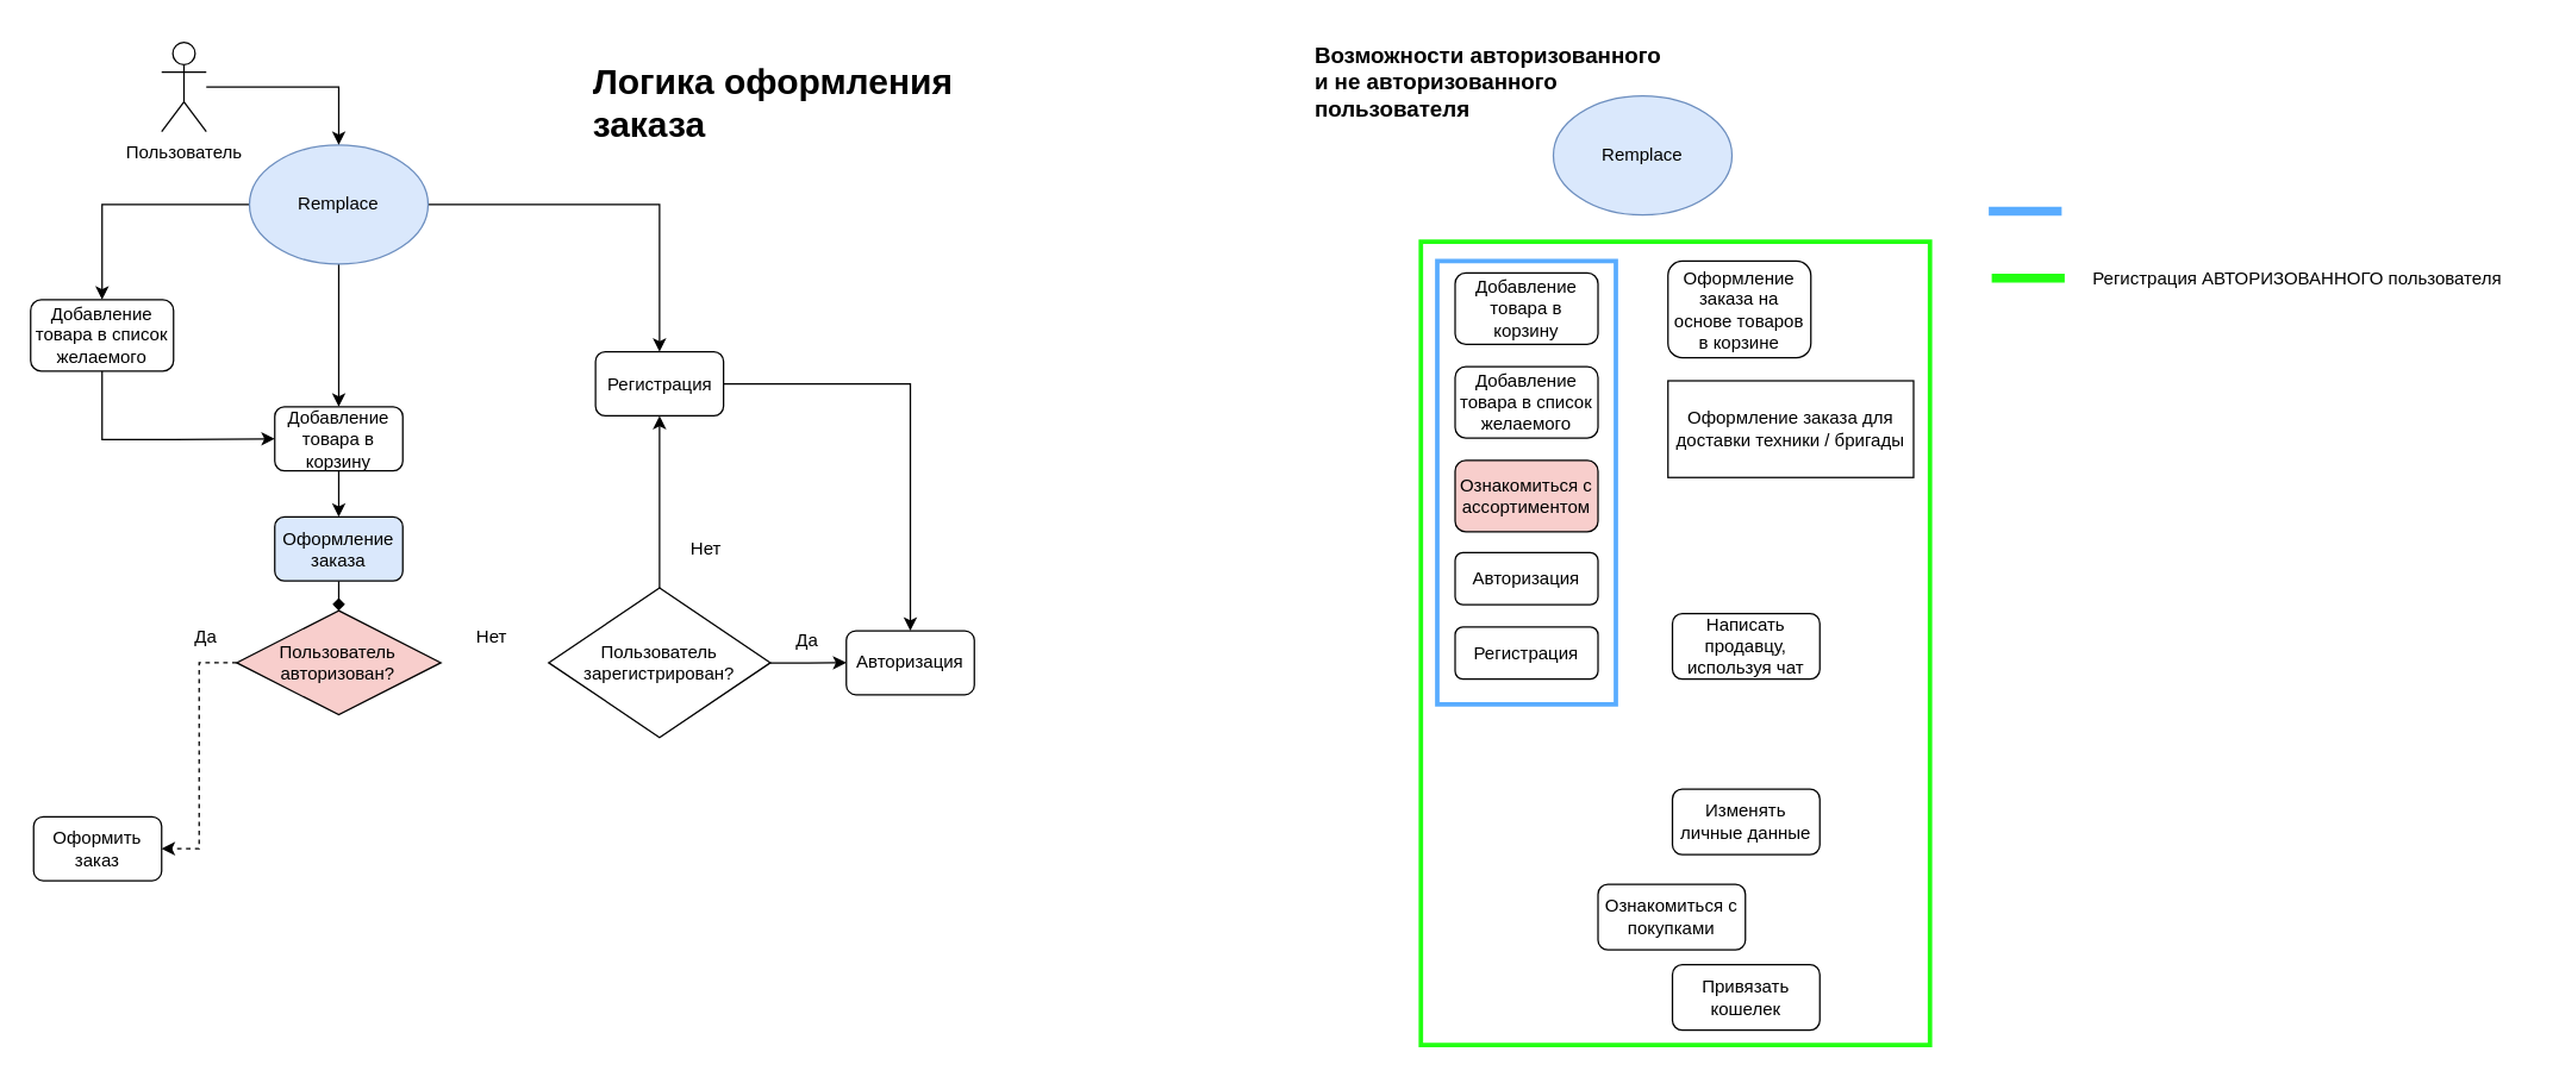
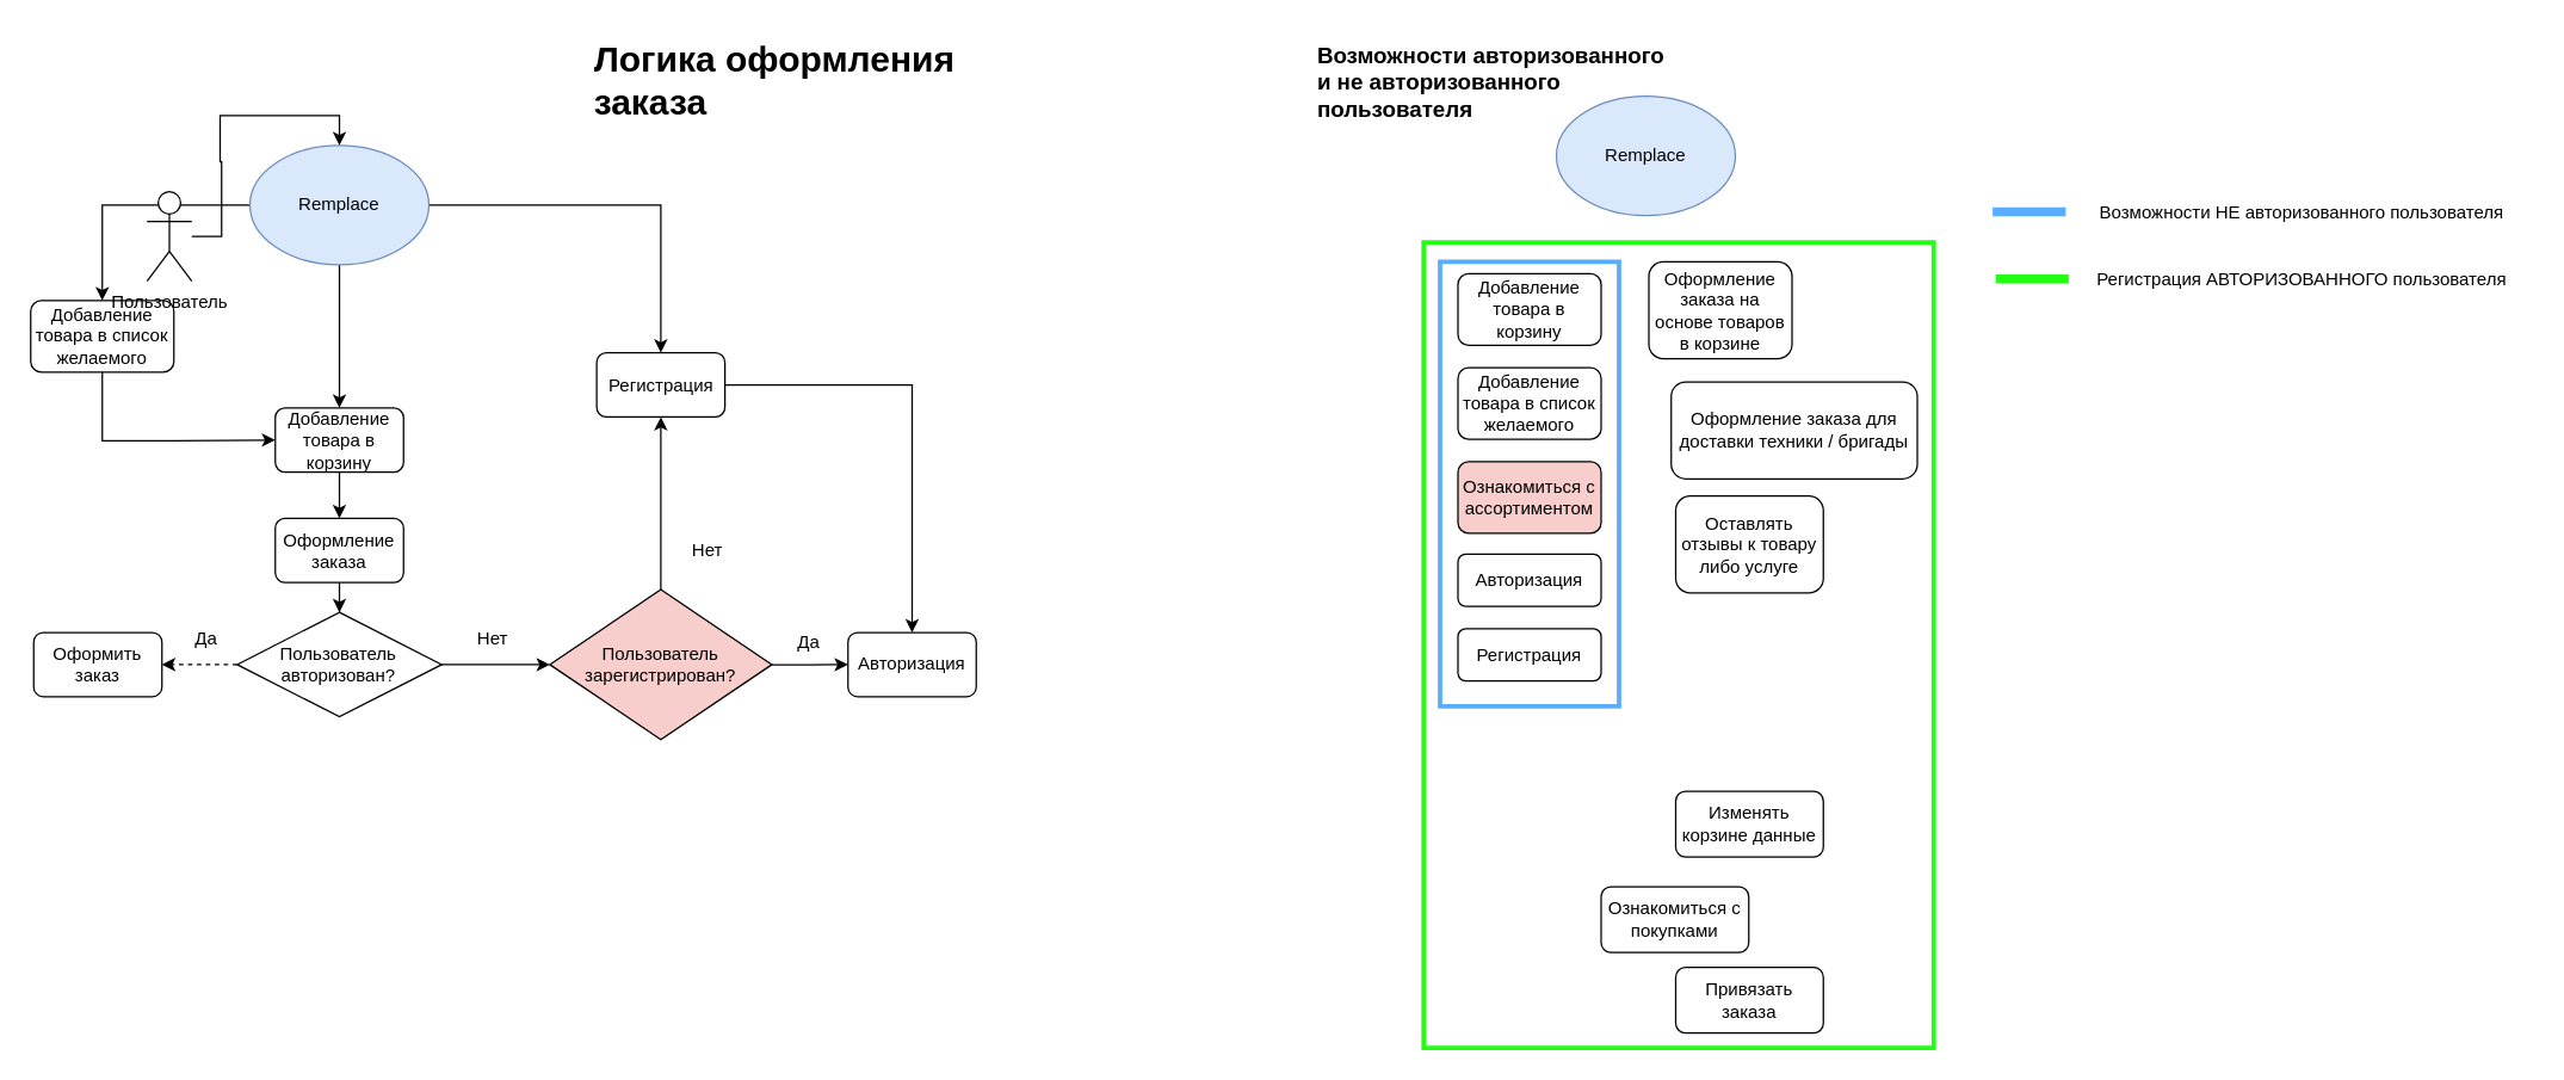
  <mxCell id="0" />
  <mxCell id="1" parent="0" />
  <mxCell id="2" style="edgeStyle=orthogonalEdgeStyle;rounded=0;orthogonalLoop=1;jettySize=auto;html=1;entryX=0.5;entryY=0;entryDx=0;entryDy=0;" edge="1" parent="1" source="5" target="11"><mxGeometry relative="1" as="geometry" /></mxCell>
  <mxCell id="3" style="edgeStyle=orthogonalEdgeStyle;rounded=0;orthogonalLoop=1;jettySize=auto;html=1;" edge="1" parent="1" source="5" target="9"><mxGeometry relative="1" as="geometry" /></mxCell>
  <mxCell id="4" style="edgeStyle=orthogonalEdgeStyle;rounded=0;orthogonalLoop=1;jettySize=auto;html=1;entryX=0.5;entryY=0;entryDx=0;entryDy=0;" edge="1" parent="1" source="5" target="7"><mxGeometry relative="1" as="geometry" /></mxCell>
  <mxCell id="5" value="Remplace" style="ellipse;whiteSpace=wrap;html=1;fillColor=#dae8fc;strokeColor=#6c8ebf;" vertex="1" parent="1"><mxGeometry x="167" y="97" width="120" height="80" as="geometry" /></mxCell>
  <mxCell id="6" style="edgeStyle=orthogonalEdgeStyle;rounded=0;orthogonalLoop=1;jettySize=auto;html=1;entryX=0.5;entryY=0;entryDx=0;entryDy=0;" edge="1" parent="1" source="7" target="21"><mxGeometry relative="1" as="geometry" /></mxCell>
  <mxCell id="7" value="Регистрация" style="rounded=1;whiteSpace=wrap;html=1;" vertex="1" parent="1"><mxGeometry x="399.5" y="236" width="86" height="43" as="geometry" /></mxCell>
  <mxCell id="8" style="edgeStyle=orthogonalEdgeStyle;rounded=0;orthogonalLoop=1;jettySize=auto;html=1;entryX=0.5;entryY=0;entryDx=0;entryDy=0;" edge="1" parent="1" source="9" target="13"><mxGeometry relative="1" as="geometry" /></mxCell>
  <mxCell id="9" value="Добавление товара в корзину" style="rounded=1;whiteSpace=wrap;html=1;" vertex="1" parent="1"><mxGeometry x="184" y="273" width="86" height="43" as="geometry" /></mxCell>
  <mxCell id="10" style="edgeStyle=orthogonalEdgeStyle;rounded=0;orthogonalLoop=1;jettySize=auto;html=1;entryX=0;entryY=0.5;entryDx=0;entryDy=0;" edge="1" parent="1" source="11" target="9"><mxGeometry relative="1" as="geometry"><Array as="points"><mxPoint x="117" y="295" /><mxPoint x="164" y="295" /></Array></mxGeometry></mxCell>
  <mxCell id="11" value="Добавление товара в список желаемого" style="rounded=1;whiteSpace=wrap;html=1;" vertex="1" parent="1"><mxGeometry x="20" y="201" width="96" height="48" as="geometry" /></mxCell>
- <mxCell id="12" style="edgeStyle=orthogonalEdgeStyle;rounded=0;orthogonalLoop=1;jettySize=auto;html=1;endArrow=diamond;" edge="1" parent="1" source="13" target="16"><mxGeometry relative="1" as="geometry" /></mxCell>
- <mxCell id="13" value="Оформление заказа" style="rounded=1;whiteSpace=wrap;html=1;fillColor=#dae8fc;" vertex="1" parent="1"><mxGeometry x="184" y="347" width="86" height="43" as="geometry" /></mxCell>
+ <mxCell id="12" style="edgeStyle=orthogonalEdgeStyle;rounded=0;orthogonalLoop=1;jettySize=auto;html=1;" edge="1" parent="1" source="13" target="16"><mxGeometry relative="1" as="geometry" /></mxCell>
+ <mxCell id="13" value="Оформление заказа" style="rounded=1;whiteSpace=wrap;html=1;" vertex="1" parent="1"><mxGeometry x="184" y="347" width="86" height="43" as="geometry" /></mxCell>
  <mxCell id="14" style="edgeStyle=orthogonalEdgeStyle;rounded=0;orthogonalLoop=1;jettySize=auto;html=1;entryX=1;entryY=0.5;entryDx=0;entryDy=0;dashed=1;" edge="1" parent="1" source="16" target="20"><mxGeometry relative="1" as="geometry" /></mxCell>
- <mxCell id="16" value="Пользователь авторизован?" style="rhombus;whiteSpace=wrap;html=1;fillColor=#f8cecc;" vertex="1" parent="1"><mxGeometry x="158.4" y="410" width="137.2" height="70" as="geometry" /></mxCell>
+ <mxCell id="15" style="edgeStyle=orthogonalEdgeStyle;rounded=0;orthogonalLoop=1;jettySize=auto;html=1;" edge="1" parent="1" source="16" target="19"><mxGeometry relative="1" as="geometry" /></mxCell>
+ <mxCell id="16" value="Пользователь авторизован?" style="rhombus;whiteSpace=wrap;html=1;" vertex="1" parent="1"><mxGeometry x="158.4" y="410" width="137.2" height="70" as="geometry" /></mxCell>
  <mxCell id="17" style="edgeStyle=orthogonalEdgeStyle;rounded=0;orthogonalLoop=1;jettySize=auto;html=1;entryX=0.5;entryY=1;entryDx=0;entryDy=0;" edge="1" parent="1" source="19" target="7"><mxGeometry relative="1" as="geometry" /></mxCell>
  <mxCell id="18" style="edgeStyle=orthogonalEdgeStyle;rounded=0;orthogonalLoop=1;jettySize=auto;html=1;" edge="1" parent="1" source="19" target="21"><mxGeometry relative="1" as="geometry" /></mxCell>
- <mxCell id="19" value="Пользователь зарегистрирован?" style="rhombus;whiteSpace=wrap;html=1;" vertex="1" parent="1"><mxGeometry x="368" y="394.75" width="149" height="100.5" as="geometry" /></mxCell>
- <mxCell id="20" value="Оформить заказ" style="rounded=1;whiteSpace=wrap;html=1;" vertex="1" parent="1"><mxGeometry x="22" y="548.5" width="86" height="43" as="geometry" /></mxCell>
+ <mxCell id="19" value="Пользователь зарегистрирован?" style="rhombus;whiteSpace=wrap;html=1;fillColor=#f8cecc;" vertex="1" parent="1"><mxGeometry x="368" y="394.75" width="149" height="100.5" as="geometry" /></mxCell>
+ <mxCell id="20" value="Оформить заказ" style="rounded=1;whiteSpace=wrap;html=1;" vertex="1" parent="1"><mxGeometry x="22" y="423.5" width="86" height="43" as="geometry" /></mxCell>
  <mxCell id="21" value="Авторизация" style="rounded=1;whiteSpace=wrap;html=1;" vertex="1" parent="1"><mxGeometry x="568" y="423.5" width="86" height="43" as="geometry" /></mxCell>
  <mxCell id="22" value="Да" style="text;html=1;strokeColor=none;fillColor=none;align=center;verticalAlign=middle;whiteSpace=wrap;rounded=0;" vertex="1" parent="1"><mxGeometry x="108" y="413" width="60" height="30" as="geometry" /></mxCell>
  <mxCell id="23" value="Нет" style="text;html=1;strokeColor=none;fillColor=none;align=center;verticalAlign=middle;whiteSpace=wrap;rounded=0;" vertex="1" parent="1"><mxGeometry x="300" y="413" width="60" height="30" as="geometry" /></mxCell>
  <mxCell id="24" value="Да" style="text;html=1;strokeColor=none;fillColor=none;align=center;verticalAlign=middle;whiteSpace=wrap;rounded=0;" vertex="1" parent="1"><mxGeometry x="512" y="415" width="60" height="30" as="geometry" /></mxCell>
  <mxCell id="25" value="Нет" style="text;html=1;strokeColor=none;fillColor=none;align=center;verticalAlign=middle;whiteSpace=wrap;rounded=0;" vertex="1" parent="1"><mxGeometry x="444" y="353.5" width="60" height="30" as="geometry" /></mxCell>
  <mxCell id="26" style="edgeStyle=orthogonalEdgeStyle;rounded=0;orthogonalLoop=1;jettySize=auto;html=1;entryX=0.5;entryY=0;entryDx=0;entryDy=0;" edge="1" parent="1" source="27" target="5"><mxGeometry relative="1" as="geometry" /></mxCell>
- <mxCell id="27" value="Пользователь" style="shape=umlActor;verticalLabelPosition=bottom;verticalAlign=top;html=1;outlineConnect=0;" vertex="1" parent="1"><mxGeometry x="108" y="28" width="30" height="60" as="geometry" /></mxCell>
- <mxCell id="28" value="&lt;h1&gt;Логика оформления заказа&lt;/h1&gt;" style="text;html=1;strokeColor=none;fillColor=none;spacing=5;spacingTop=-20;whiteSpace=wrap;overflow=hidden;rounded=0;" vertex="1" parent="1"><mxGeometry x="393" y="35" width="266" height="120" as="geometry" /></mxCell>
+ <mxCell id="27" value="Пользователь" style="shape=umlActor;verticalLabelPosition=bottom;verticalAlign=top;html=1;outlineConnect=0;" vertex="1" parent="1"><mxGeometry x="98" y="128" width="30" height="60" as="geometry" /></mxCell>
+ <mxCell id="28" value="&lt;h1&gt;Логика оформления заказа&lt;/h1&gt;" style="text;html=1;strokeColor=none;fillColor=none;spacing=5;spacingTop=-20;whiteSpace=wrap;overflow=hidden;rounded=0;" vertex="1" parent="1"><mxGeometry x="393" y="20" width="266" height="120" as="geometry" /></mxCell>
  <mxCell id="29" value="Remplace" style="ellipse;whiteSpace=wrap;html=1;fillColor=#dae8fc;strokeColor=#6c8ebf;" vertex="1" parent="1"><mxGeometry x="1043" y="64" width="120" height="80" as="geometry" /></mxCell>
  <mxCell id="30" value="&lt;h1 style=&quot;font-size: 15px;&quot;&gt;Возможности авторизованного и не авторизованного пользователя&lt;/h1&gt;" style="text;html=1;strokeColor=none;fillColor=none;spacing=5;spacingTop=-20;whiteSpace=wrap;overflow=hidden;rounded=0;fontSize=15;" vertex="1" parent="1"><mxGeometry x="878" y="28" width="242" height="120" as="geometry" /></mxCell>
  <mxCell id="31" value="Добавление товара в корзину" style="rounded=1;whiteSpace=wrap;html=1;" vertex="1" parent="1"><mxGeometry x="977" y="183" width="96" height="48" as="geometry" /></mxCell>
  <mxCell id="32" value="Добавление товара в список желаемого" style="rounded=1;whiteSpace=wrap;html=1;" vertex="1" parent="1"><mxGeometry x="977" y="246" width="96" height="48" as="geometry" /></mxCell>
  <mxCell id="33" value="Ознакомиться с ассортиментом" style="rounded=1;whiteSpace=wrap;html=1;fillColor=#f8cecc;" vertex="1" parent="1"><mxGeometry x="977" y="309" width="96" height="48" as="geometry" /></mxCell>
- <mxCell id="34" value="Оформление заказа на основе товаров в корзине" style="rounded=1;whiteSpace=wrap;html=1;" vertex="1" parent="1"><mxGeometry x="1120" y="175" width="96" height="65" as="geometry" /></mxCell>
- <mxCell id="35" value="Оформление заказа для доставки техники / бригады" style="whiteSpace=wrap;html=1;rounded=0;" vertex="1" parent="1"><mxGeometry x="1120" y="255.5" width="165" height="65" as="geometry" /></mxCell>
- <mxCell id="37" value="Написать продавцу, используя чат" style="rounded=1;whiteSpace=wrap;html=1;" vertex="1" parent="1"><mxGeometry x="1123" y="412" width="99" height="44" as="geometry" /></mxCell>
+ <mxCell id="34" value="Оформление заказа на основе товаров в корзине" style="rounded=1;whiteSpace=wrap;html=1;" vertex="1" parent="1"><mxGeometry x="1105" y="175" width="96" height="65" as="geometry" /></mxCell>
+ <mxCell id="35" value="Оформление заказа для доставки техники / бригады" style="rounded=1;whiteSpace=wrap;html=1;" vertex="1" parent="1"><mxGeometry x="1120" y="255.5" width="165" height="65" as="geometry" /></mxCell>
+ <mxCell id="36" value="Оставлять отзывы к товару либо услуге" style="rounded=1;whiteSpace=wrap;html=1;" vertex="1" parent="1"><mxGeometry x="1123" y="332" width="99" height="65" as="geometry" /></mxCell>
  <mxCell id="38" value="Авторизация" style="rounded=1;whiteSpace=wrap;html=1;" vertex="1" parent="1"><mxGeometry x="977" y="371" width="96" height="35" as="geometry" /></mxCell>
  <mxCell id="39" value="Регистрация" style="rounded=1;whiteSpace=wrap;html=1;" vertex="1" parent="1"><mxGeometry x="977" y="421" width="96" height="35" as="geometry" /></mxCell>
- <mxCell id="40" value="Изменять личные данные" style="rounded=1;whiteSpace=wrap;html=1;" vertex="1" parent="1"><mxGeometry x="1123" y="530" width="99" height="44" as="geometry" /></mxCell>
+ <mxCell id="40" value="Изменять корзине данные" style="rounded=1;whiteSpace=wrap;html=1;" vertex="1" parent="1"><mxGeometry x="1123" y="530" width="99" height="44" as="geometry" /></mxCell>
  <mxCell id="41" value="Ознакомиться с покупками" style="rounded=1;whiteSpace=wrap;html=1;" vertex="1" parent="1"><mxGeometry x="1073" y="594" width="99" height="44" as="geometry" /></mxCell>
- <mxCell id="42" value="Привязать кошелек" style="rounded=1;whiteSpace=wrap;html=1;" vertex="1" parent="1"><mxGeometry x="1123" y="648" width="99" height="44" as="geometry" /></mxCell>
+ <mxCell id="42" value="Привязать заказа" style="rounded=1;whiteSpace=wrap;html=1;" vertex="1" parent="1"><mxGeometry x="1123" y="648" width="99" height="44" as="geometry" /></mxCell>
  <mxCell id="43" value="" style="rounded=0;whiteSpace=wrap;html=1;fillColor=none;strokeWidth=3;strokeColor=#59ACFF;" vertex="1" parent="1"><mxGeometry x="965" y="175" width="120" height="298" as="geometry" /></mxCell>
  <mxCell id="44" value="" style="rounded=0;whiteSpace=wrap;html=1;fillColor=none;strokeWidth=3;strokeColor=#22FF12;" vertex="1" parent="1"><mxGeometry x="954" y="162" width="342" height="540" as="geometry" /></mxCell>
  <mxCell id="45" value="" style="rounded=0;whiteSpace=wrap;html=1;strokeColor=#59ACFF;strokeWidth=3;fillColor=none;" vertex="1" parent="1"><mxGeometry x="1337" y="140" width="46" height="3" as="geometry" /></mxCell>
  <mxCell id="46" value="" style="rounded=0;whiteSpace=wrap;html=1;strokeColor=#22FF12;strokeWidth=3;fillColor=none;" vertex="1" parent="1"><mxGeometry x="1339" y="185" width="46" height="3" as="geometry" /></mxCell>
+ <mxCell id="47" value="Возможности НЕ авторизованного пользователя" style="text;html=1;strokeColor=none;fillColor=none;align=center;verticalAlign=middle;whiteSpace=wrap;rounded=0;" vertex="1" parent="1"><mxGeometry x="1389" y="126.5" width="308" height="30" as="geometry" /></mxCell>
  <mxCell id="48" value="Регистрация АВТОРИЗОВАННОГО пользователя" style="text;html=1;strokeColor=none;fillColor=none;align=center;verticalAlign=middle;whiteSpace=wrap;rounded=0;" vertex="1" parent="1"><mxGeometry x="1389" y="171.5" width="308" height="30" as="geometry" /></mxCell>
